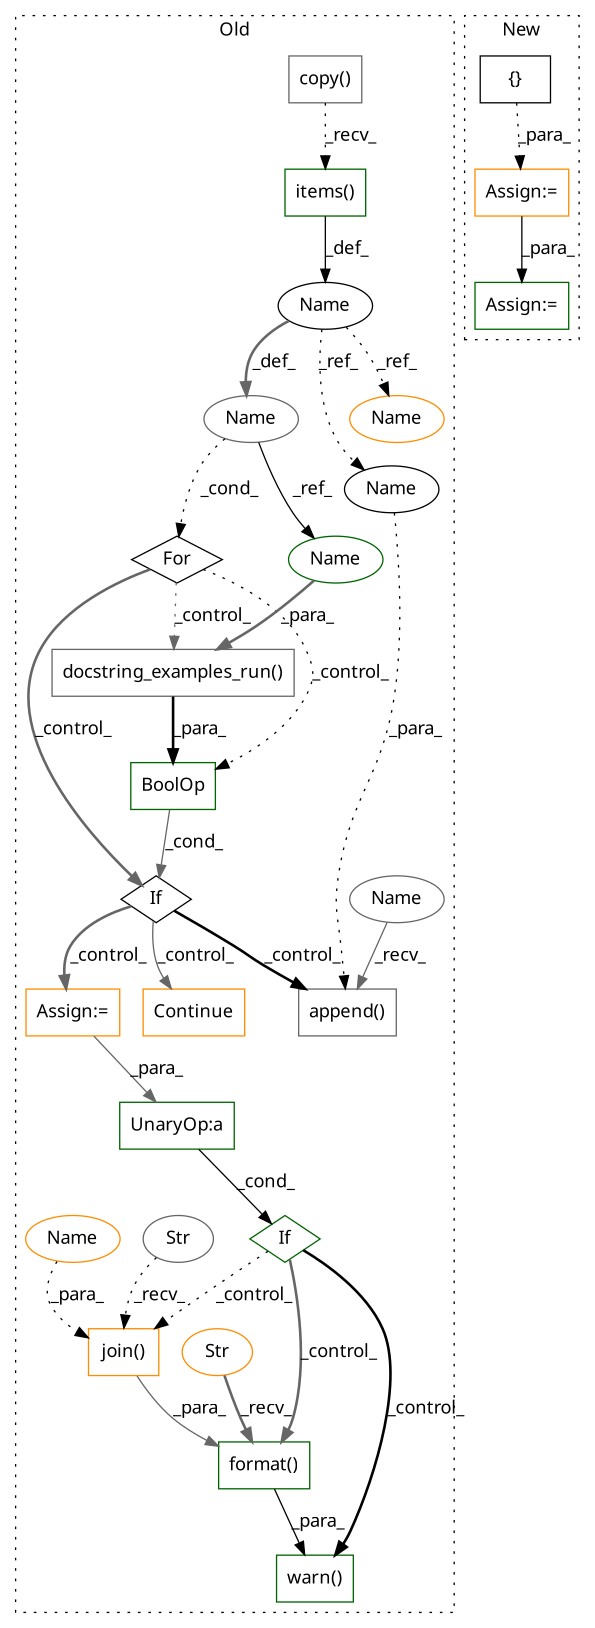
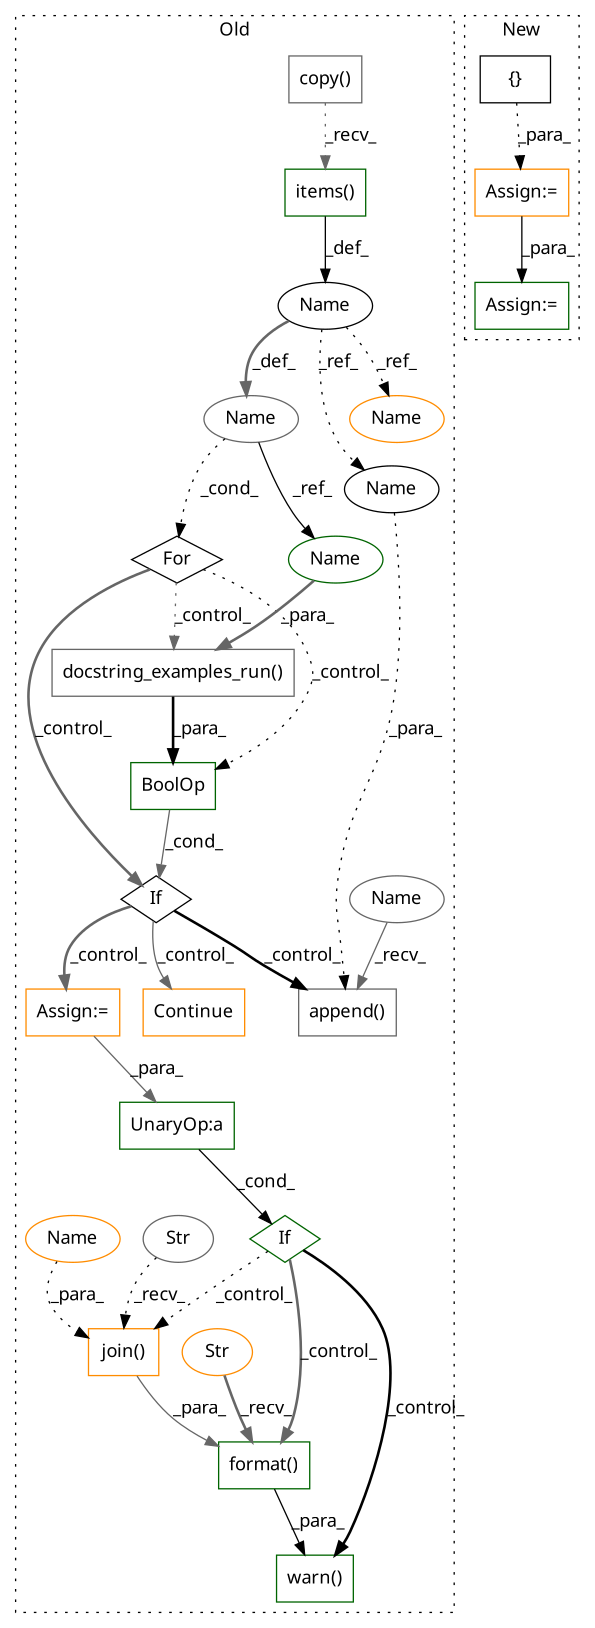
  digraph {
    fontname="Noto Sans"
    node [a=75 color=darkgreen fontname="Noto Sans" l=3 s=968 shape=box]
    edge [color=black fontname="Noto Sans" style=dotted]
    n1 [color=gray40 l="31,1" label="docstring_examples_run()" s="984,1016"]
    n2 [a=72 l=49 label=BoolOp]
    n3 [a=96 color=black label=If s=965 shape=diamond]
    n4 [l=27 label="items()" s=928]
    n5 [a=107 color=black l="4,10" label=For s="916,955" shape=diamond]
    n6 [a=43 color=darkorange l=8 label=Continue s=1031]
    n7 [color=gray40 l="16,1" label="append()" s="1072,1089"]
    n8 [color=darkorange l="10,1" label="join()" s="1224,1242"]
    n9 [a=96 label=If s=1095 shape=diamond]
    n10 [a=61 l=11 label="UnaryOp:a" s=1098]
    n11 [a=66 color=gray40 l=4 label=Str s=1224 shape=ellipse]
    n12 [color=gray40 l=19 label="copy()" s=928]
    n13 [a=87 color=gray40 l=1 label=Name s=923 shape=ellipse]
    n14 [a=87 color=black l=1 label=Name s=920 shape=ellipse]
    n15 [l="78,14" label="format()" s="1146,1243"]
    n16 [a=66 color=darkorange l=53 label=Str s=1146 shape=ellipse]
    n17 [l="27,10" label="warn()" s="1119,1257"]
    n18 [a=68 color=darkorange label="Assign:=" s=1055]
    n19 [a=87 color=black l=1 label=Name s=1088 shape=ellipse]
    n20 [a=87 color=darkorange l=1 label=Name shape=ellipse]
    n21 [a=87 color=darkorange l=8 label=Name s=1234 shape=ellipse]
    n22 [a=87 color=gray40 l=8 label=Name s=1072 shape=ellipse]
    n23 [a=87 l=1 label=Name s=1015 shape=ellipse]
    n24 [a=59 color=black l="1,0" label="{}" s="1366,1373"]
    n25 [a=68 label="Assign:=" s=1510]
    n26 [a=68 color=darkorange label="Assign:=" s=1307]
    subgraph cluster_1 {
      label=Old
      style=dotted
      n1
      n2
      n3
      n4
      n5
      n6
      n7
      n8
      n9
      n10
      n11
      n12
      n13
      n14
      n15
      n16
      n17
      n18
      n19
      n20
      n21
      n22
      n23
    }
    subgraph cluster_2 {
      label=New
      style=dotted
      n24
      n25
      n26
    }
    n1 -> n2 [label=_para_ style=bold]
    n2 -> n3 [color=gray40 label=_cond_ style=solid]
    n3 -> n6 [color=gray40 label=_control_ style=solid]
    n3 -> n7 [label=_control_ style=bold]
    n3 -> n18 [color=gray40 label=_control_ style=bold]
    n4 -> n14 [label=_def_ style=solid]
    n5 -> n1 [color=gray40 label=_control_]
    n5 -> n2 [label=_control_]
    n5 -> n3 [color=gray40 label=_control_ style=bold]
    n8 -> n15 [color=gray40 label=_para_ style=solid]
    n9 -> n8 [label=_control_]
    n9 -> n15 [color=gray40 label=_control_ style=bold]
    n9 -> n17 [label=_control_ style=bold]
    n10 -> n9 [label=_cond_ style=solid]
    n11 -> n8 [label=_recv_]
-   n12 -> n4 [label=_recv_]
+   n12 -> n4 [color=gray40 label=_recv_]
    n13 -> n5 [label=_cond_]
    n13 -> n23 [label=_ref_ style=solid]
    n14 -> n13 [color=gray40 label=_def_ style=bold]
    n14 -> n19 [label=_ref_]
    n14 -> n20 [label=_ref_]
    n15 -> n17 [label=_para_ style=solid]
    n16 -> n15 [color=gray40 label=_recv_ style=bold]
    n18 -> n10 [color=gray40 label=_para_ style=solid]
    n19 -> n7 [label=_para_]
    n21 -> n8 [label=_para_]
    n22 -> n7 [color=gray40 label=_recv_ style=solid]
    n23 -> n1 [color=gray40 label=_para_ style=bold]
    n24 -> n26 [label=_para_]
    n26 -> n25 [label=_para_ style=solid]
  }
